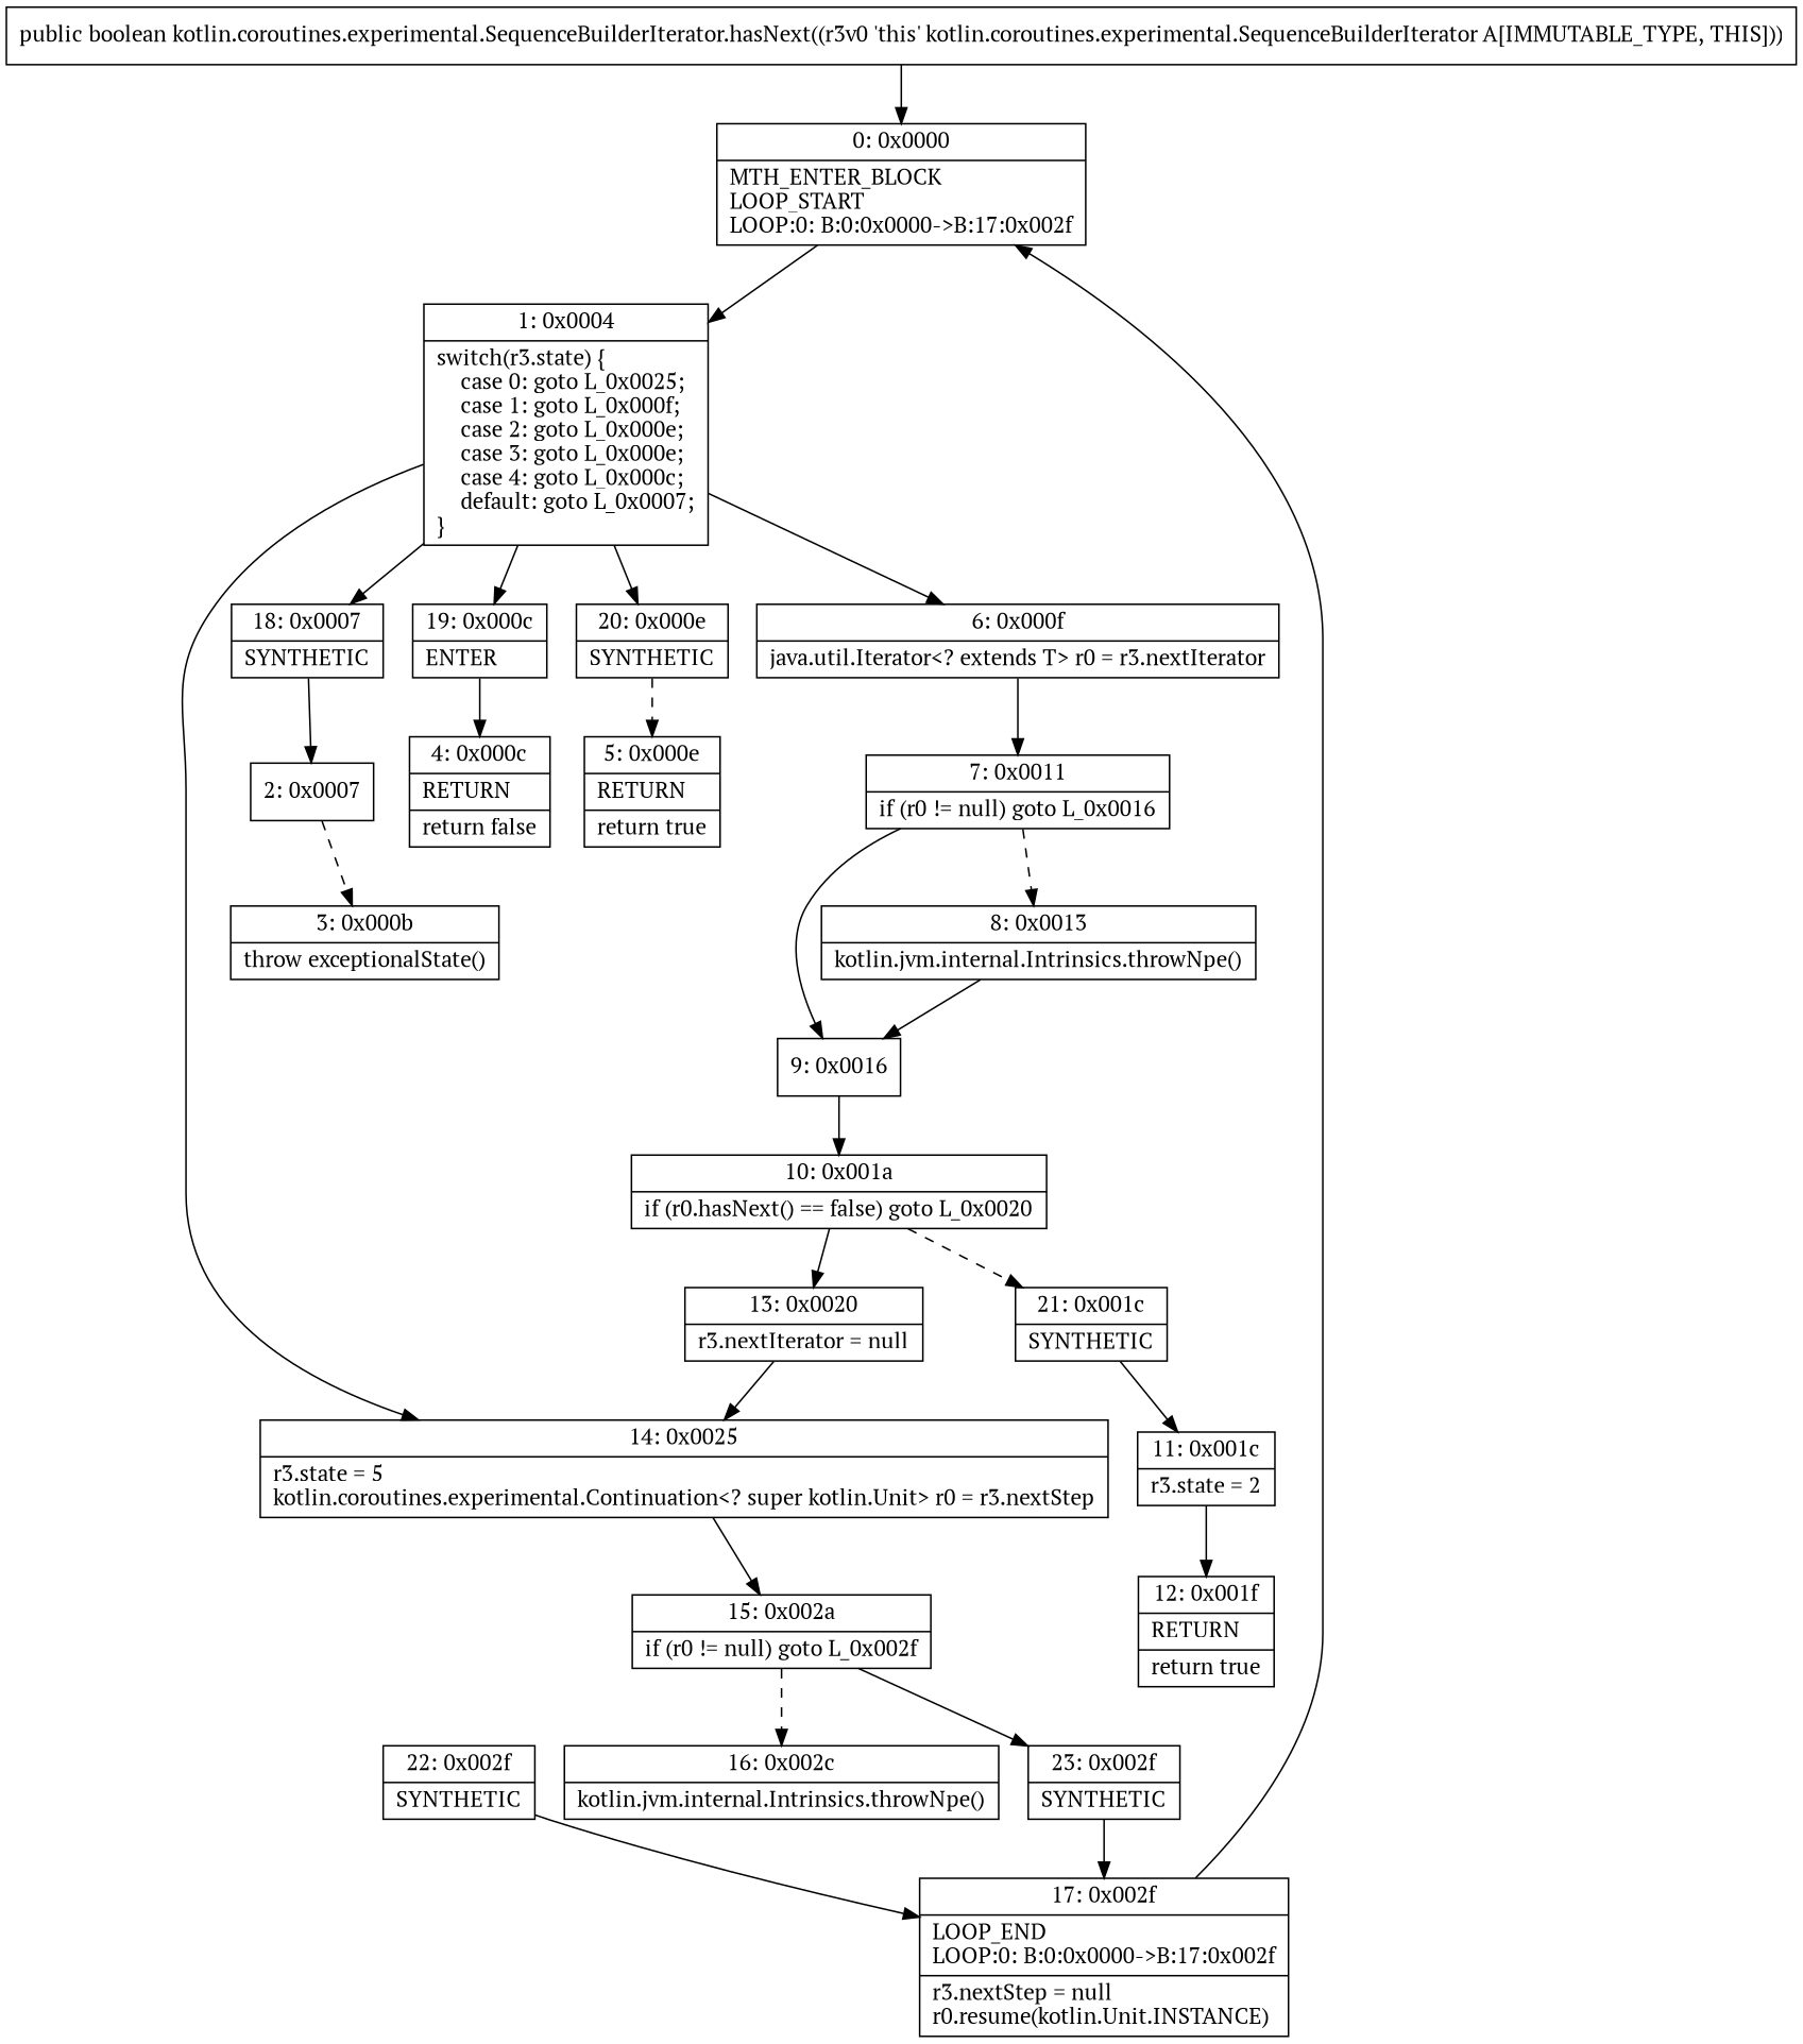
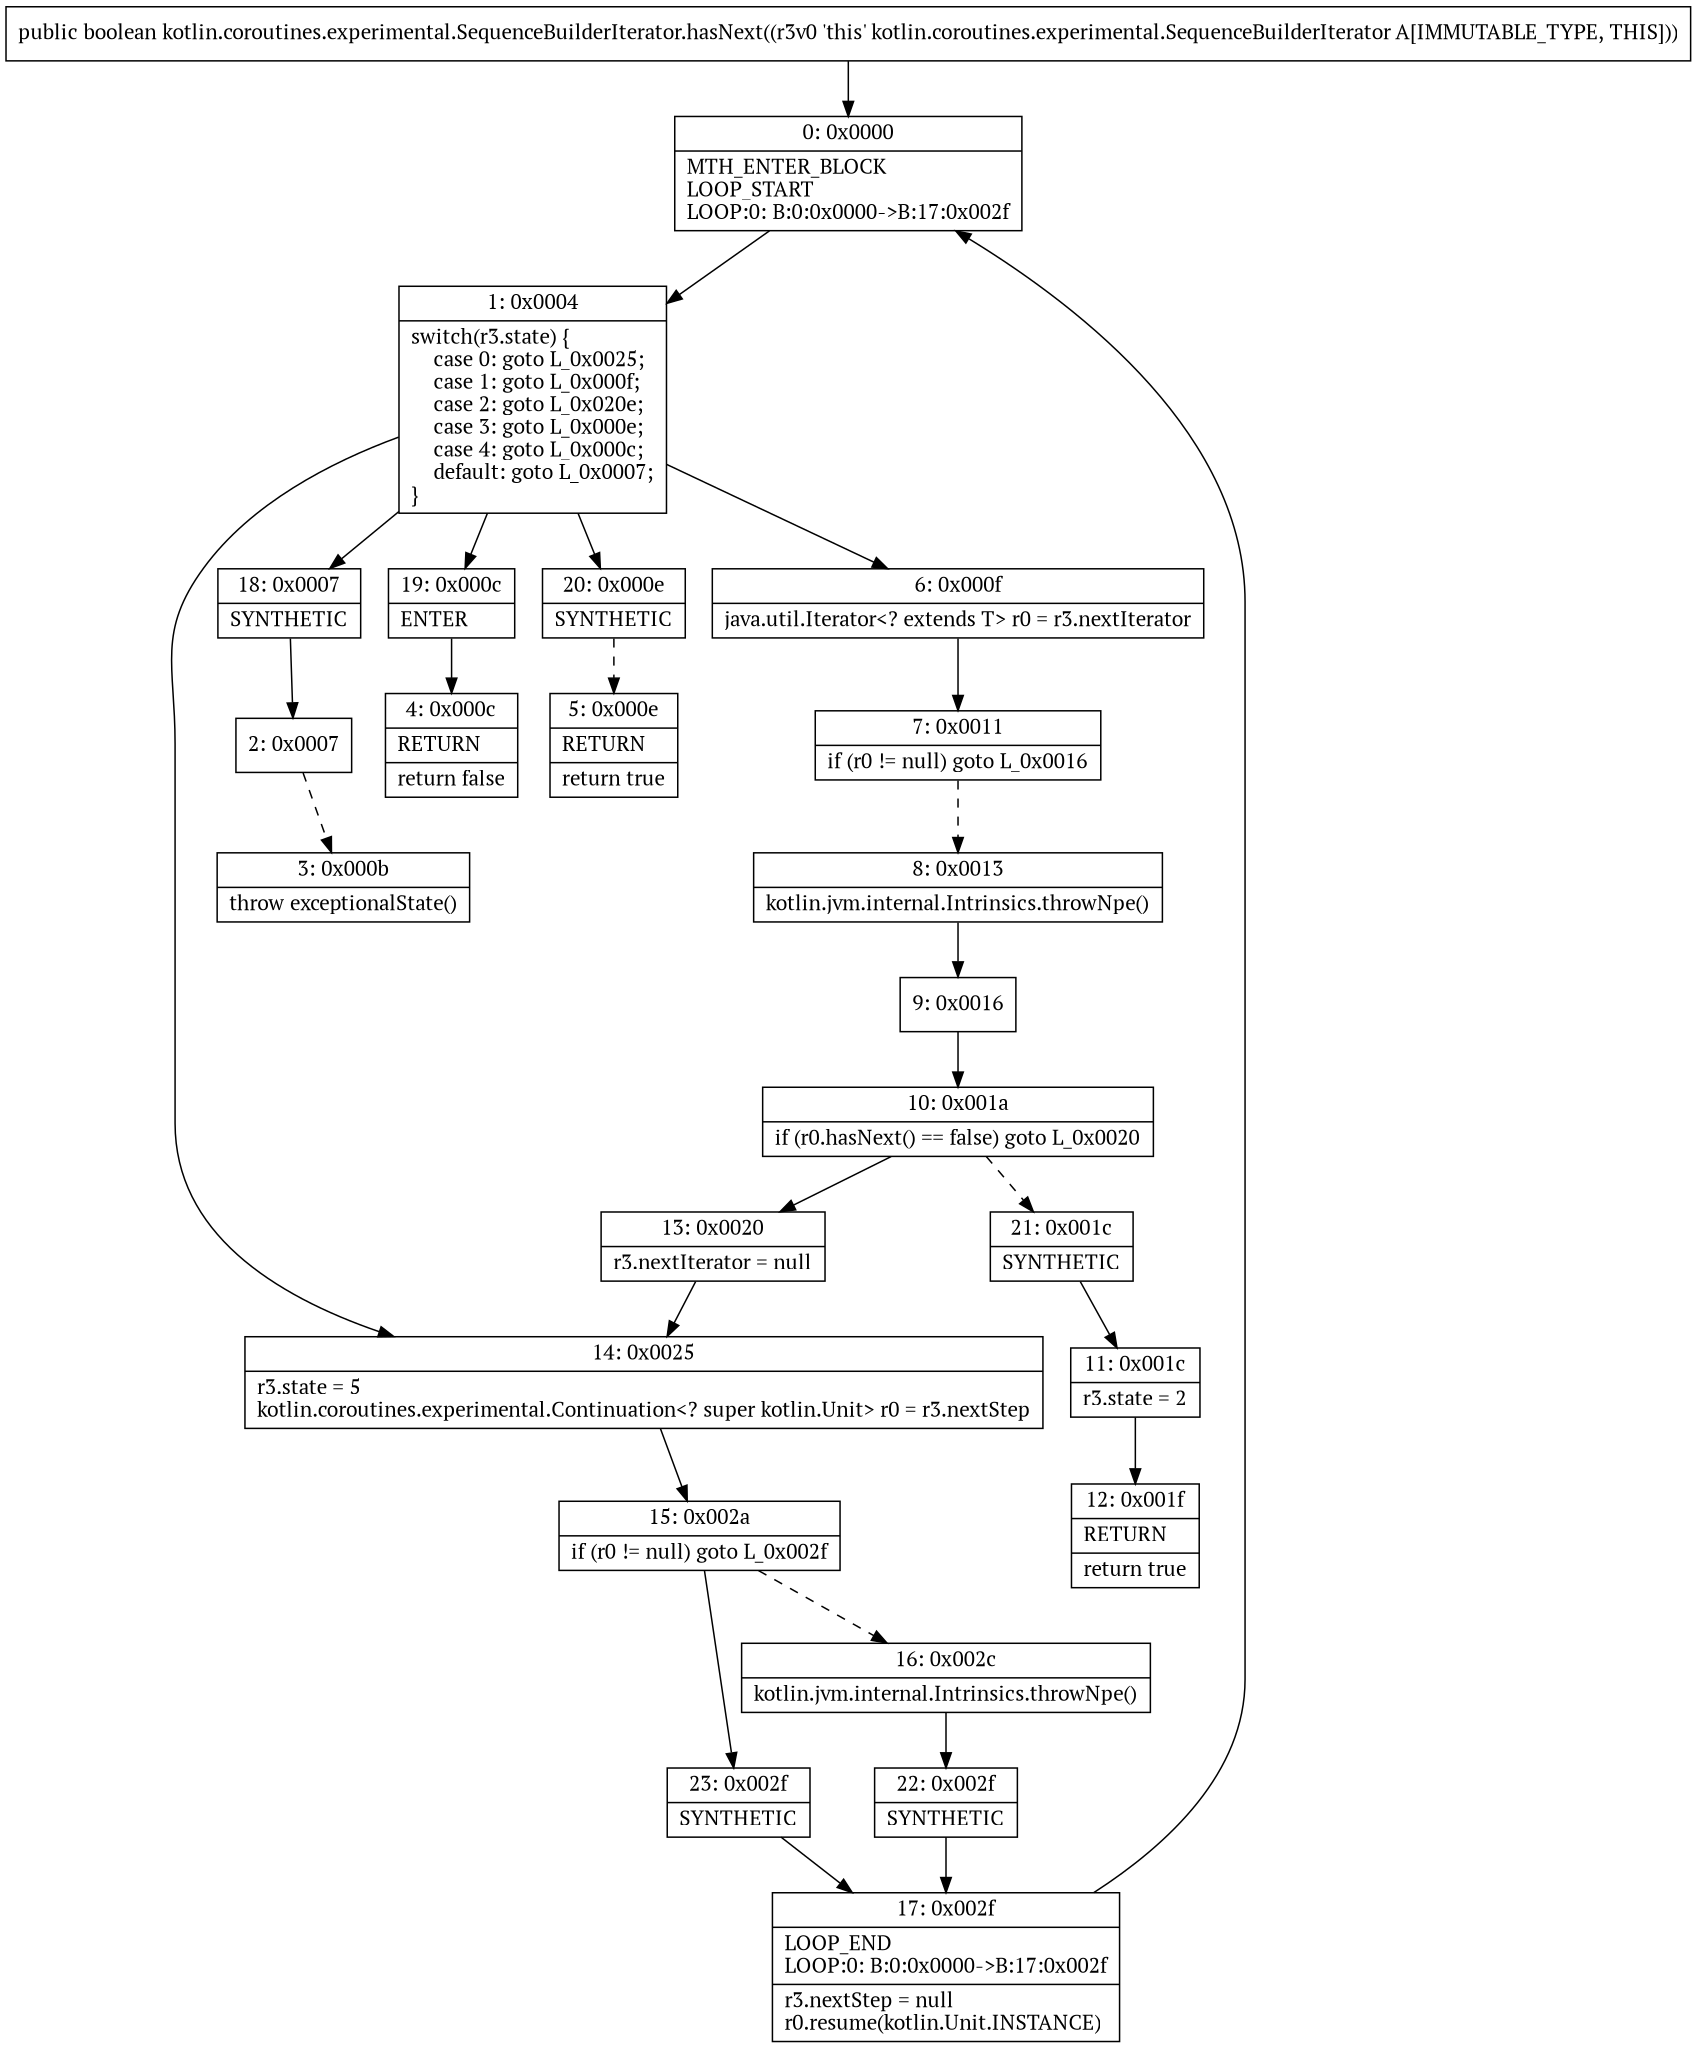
  digraph {
    fontname="PT Serif"
    node [fontname="PT Serif" shape=record]
    edge [fontname="PT Serif"]
    n1 [label="{0\:\ 0x0000|MTH_ENTER_BLOCK\lLOOP_START\lLOOP:0: B:0:0x0000\-\>B:17:0x002f\l}"]
-   n2 [label="{1\:\ 0x0004|switch(r3.state) \{\l    case 0: goto L_0x0025;\l    case 1: goto L_0x000f;\l    case 2: goto L_0x000e;\l    case 3: goto L_0x000e;\l    case 4: goto L_0x000c;\l    default: goto L_0x0007;\l\}\l}"]
+   n2 [label="{1\:\ 0x0004|switch(r3.state) \{\l    case 0: goto L_0x0025;\l    case 1: goto L_0x000f;\l    case 2: goto L_0x020e;\l    case 3: goto L_0x000e;\l    case 4: goto L_0x000c;\l    default: goto L_0x0007;\l\}\l}"]
    n3 [label="{6\:\ 0x000f|java.util.Iterator\<? extends T\> r0 = r3.nextIterator\l}"]
    n4 [label="{14\:\ 0x0025|r3.state = 5\lkotlin.coroutines.experimental.Continuation\<? super kotlin.Unit\> r0 = r3.nextStep\l}"]
    n5 [label="{18\:\ 0x0007|SYNTHETIC\l}"]
    n6 [label="{19\:\ 0x000c|ENTER\l}"]
    n7 [label="{20\:\ 0x000e|SYNTHETIC\l}"]
    n8 [label="{7\:\ 0x0011|if (r0 != null) goto L_0x0016\l}"]
    n9 [label="{15\:\ 0x002a|if (r0 != null) goto L_0x002f\l}"]
    n10 [label="{2\:\ 0x0007}"]
    n11 [label="{4\:\ 0x000c|RETURN\l|return false\l}"]
    n12 [label="{5\:\ 0x000e|RETURN\l|return true\l}"]
    n13 [label="{3\:\ 0x000b|throw exceptionalState()\l}"]
    n14 [label="{8\:\ 0x0013|kotlin.jvm.internal.Intrinsics.throwNpe()\l}"]
    n15 [label="{9\:\ 0x0016}"]
    n16 [label="{10\:\ 0x001a|if (r0.hasNext() == false) goto L_0x0020\l}"]
    n17 [label="{13\:\ 0x0020|r3.nextIterator = null\l}"]
    n18 [label="{21\:\ 0x001c|SYNTHETIC\l}"]
    n19 [label="{11\:\ 0x001c|r3.state = 2\l}"]
    n20 [label="{12\:\ 0x001f|RETURN\l|return true\l}"]
    n21 [label="{16\:\ 0x002c|kotlin.jvm.internal.Intrinsics.throwNpe()\l}"]
    n22 [label="{23\:\ 0x002f|SYNTHETIC\l}"]
    n23 [label="{22\:\ 0x002f|SYNTHETIC\l}"]
    n24 [label="{17\:\ 0x002f|LOOP_END\lLOOP:0: B:0:0x0000\-\>B:17:0x002f\l|r3.nextStep = null\lr0.resume(kotlin.Unit.INSTANCE)\l}"]
    n25 [label="{public boolean kotlin.coroutines.experimental.SequenceBuilderIterator.hasNext((r3v0 'this' kotlin.coroutines.experimental.SequenceBuilderIterator A[IMMUTABLE_TYPE, THIS])) }"]
    n1 -> n2
    n2 -> n3
    n2 -> n4
    n2 -> n5
    n2 -> n6
    n2 -> n7
    n3 -> n8
    n4 -> n9
    n5 -> n10
    n6 -> n11
    n7 -> n12 [style=dashed]
    n8 -> n14 [style=dashed]
-   n8 -> n15
    n9 -> n21 [style=dashed]
    n9 -> n22
    n10 -> n13 [style=dashed]
    n14 -> n15
    n15 -> n16
    n16 -> n17
    n16 -> n18 [style=dashed]
    n17 -> n4
    n18 -> n19
    n19 -> n20
+   n21 -> n23
    n22 -> n24
    n23 -> n24
    n24 -> n1
    n25 -> n1
  }
